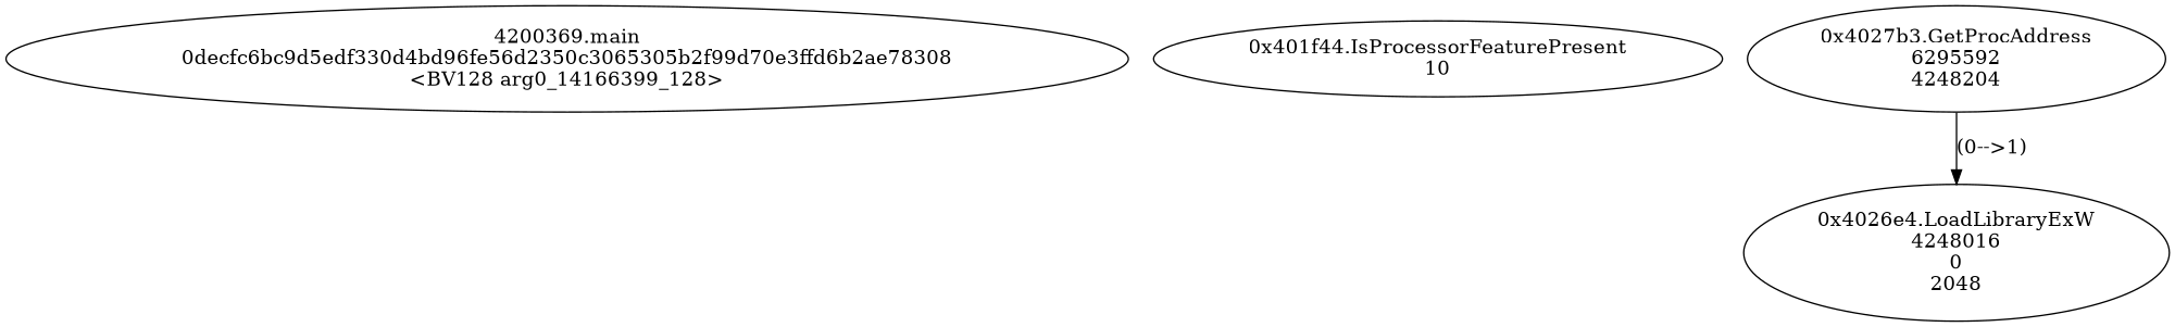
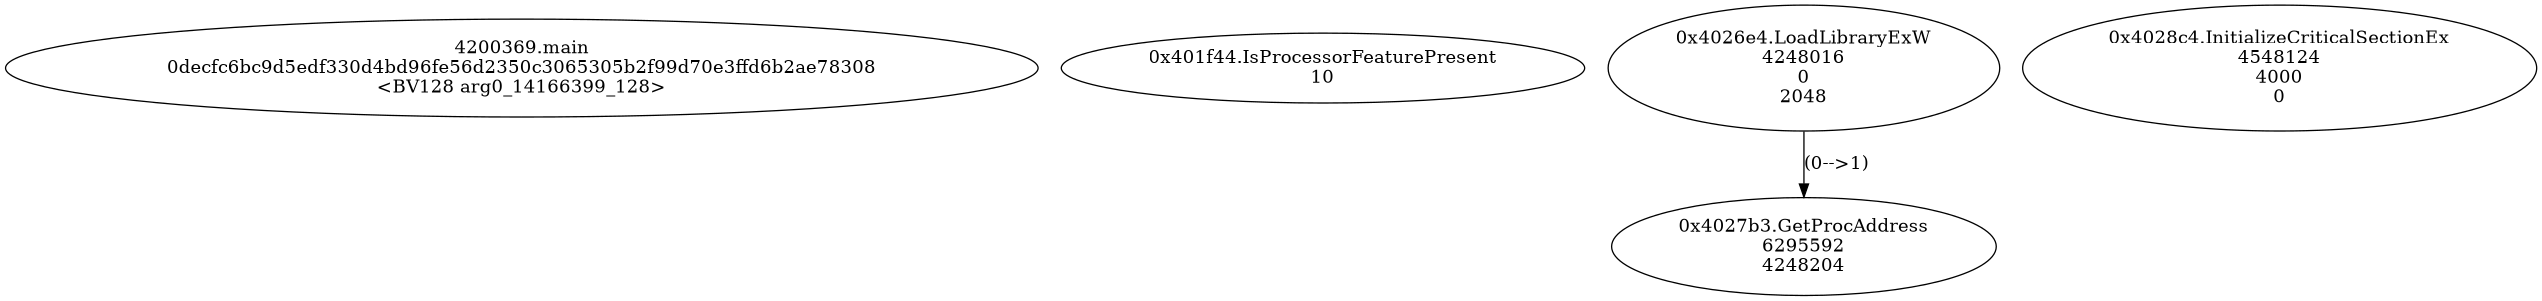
  digraph {
    n1 [label="4200369.main\n0decfc6bc9d5edf330d4bd96fe56d2350c3065305b2f99d70e3ffd6b2ae78308\n<BV128 arg0_14166399_128>"]
    n2 [label="0x401f44.IsProcessorFeaturePresent\n10"]
    n3 [label="0x4026e4.LoadLibraryExW\n4248016\n0\n2048"]
    n4 [label="0x4027b3.GetProcAddress\n6295592\n4248204"]
-   n4 -> n3 [label="(0-->1)"]
+   n5 [label="0x4028c4.InitializeCriticalSectionEx\n4548124\n4000\n0"]
+   n3 -> n4 [label="(0-->1)"]
  }
